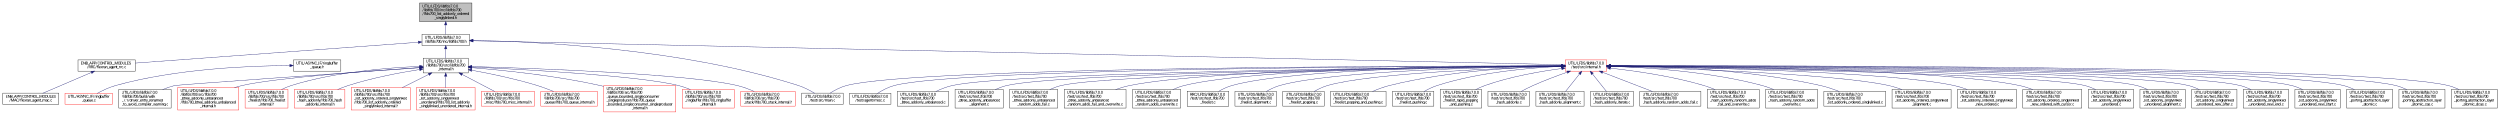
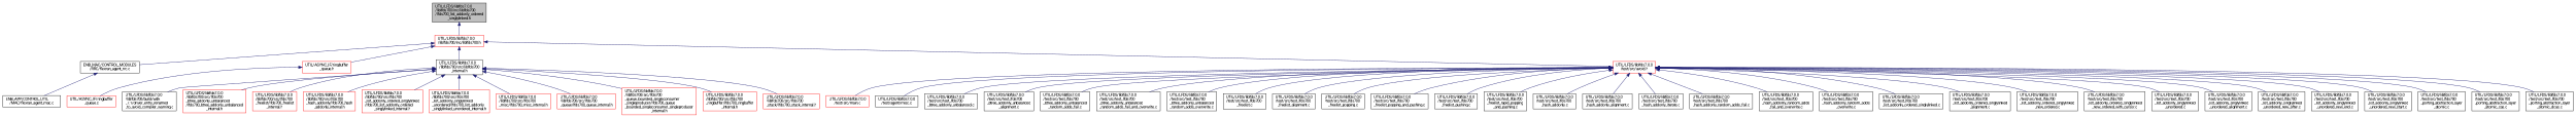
  digraph {
    fontname=Roboto
    node [color=black fillcolor=white fontname=Roboto fontsize=10 shape=record style=filled]
    edge [color=midnightblue dir=back fontname=Roboto fontsize=10 labelfontname=Helvetica labelfontsize=10 style=solid]
    n1 [fillcolor=grey75 fontcolor=black height=0.2 label="UTIL/LFDS/liblfds7.0.0\l/liblfds700/inc/liblfds700\l/lfds700_list_addonly_ordered\l_singlylinked.h" width=0.4]
-   n2 [height=0.2 label="UTIL/LFDS/liblfds7.0.0\l/liblfds700/inc/liblfds700.h" width=0.4]
-   n3 [height=0.2 label="ENB_APP/CONTROL_MODULES\l/RRC/flexran_agent_rrc.c" width=0.4]
-   n4 [height=0.2 label="UTIL/ASYNC_IF/ringbuffer\l_queue.h" width=0.4]
+   n2 [color=red height=0.2 label="UTIL/LFDS/liblfds7.0.0\l/liblfds700/inc/liblfds700.h" width=0.4]
+   n3 [height=0.2 label="ENB_MAC/CONTROL_MODULES\l/RRC/flexran_agent_rrc.c" width=0.4]
+   n4 [color=red height=0.2 label="UTIL/ASYNC_IF/ringbuffer\l_queue.h" width=0.4]
    n5 [height=0.2 label="UTIL/LFDS/liblfds7.0.0\l/liblfds700/src/liblfds700\l_internal.h" width=0.4]
-   n6 [color=red height=0.2 label="UTIL/LFDS/liblfds7.0.0\l/test/src/internal.h" width=0.4]
-   n7 [height=0.2 label="ENB_APP/CONTROL_MODULES\l/MAC/flexran_agent_mac.c" width=0.4]
+   n6 [color=red height=0.2 label="UTIL/LFDS/liblfds7.0.0\l/test/src/avoid.h" width=0.4]
+   n7 [height=0.2 label="ENB_APP/CONTROL_UTIL\l/MAC/flexran_agent_mac.c" width=0.4]
    n8 [color=red height=0.2 label="UTIL/ASYNC_IF/ringbuffer\l_queue.c" width=0.4]
    n9 [height=0.2 label="UTIL/LFDS/liblfds7.0.0\l/liblfds700/build/wdk\l_7.1/driver_entry_renamed\l_to_avoid_compiler_warning.c" width=0.4]
    n10 [color=red height=0.2 label="UTIL/LFDS/liblfds7.0.0\l/liblfds700/src/lfds700\l_btree_addonly_unbalanced\l/lfds700_btree_addonly_unbalanced\l_internal.h" width=0.4]
    n11 [color=red height=0.2 label="UTIL/LFDS/liblfds7.0.0\l/liblfds700/src/lfds700\l_freelist/lfds700_freelist\l_internal.h" width=0.4]
    n12 [color=red height=0.2 label="UTIL/LFDS/liblfds7.0.0\l/liblfds700/src/lfds700\l_hash_addonly/lfds700_hash\l_addonly_internal.h" width=0.4]
    n13 [color=red height=0.2 label="UTIL/LFDS/liblfds7.0.0\l/liblfds700/src/lfds700\l_list_addonly_ordered_singlylinked\l/lfds700_list_addonly_ordered\l_singlylinked_internal.h" width=0.4]
    n14 [color=red height=0.2 label="UTIL/LFDS/liblfds7.0.0\l/liblfds700/src/lfds700\l_list_addonly_singlylinked\l_unordered/lfds700_list_addonly\l_singlylinked_unordered_internal.h" width=0.4]
    n15 [color=red height=0.2 label="UTIL/LFDS/liblfds7.0.0\l/liblfds700/src/lfds700\l_misc/lfds700_misc_internal.h" width=0.4]
    n16 [color=red height=0.2 label="UTIL/LFDS/liblfds7.0.0\l/liblfds700/src/lfds700\l_queue/lfds700_queue_internal.h" width=0.4]
    n17 [color=red height=0.2 label="UTIL/LFDS/liblfds7.0.0\l/liblfds700/src/lfds700\l_queue_bounded_singleconsumer\l_singleproducer/lfds700_queue\l_bounded_singleconsumer_singleproducer\l_internal.h" width=0.4]
    n18 [color=red height=0.2 label="UTIL/LFDS/liblfds7.0.0\l/liblfds700/src/lfds700\l_ringbuffer/lfds700_ringbuffer\l_internal.h" width=0.4]
    n19 [color=red height=0.2 label="UTIL/LFDS/liblfds7.0.0\l/liblfds700/src/lfds700\l_stack/lfds700_stack_internal.h" width=0.4]
-   n20 [height=0.2 label="UTIL/LFDS/liblfds7.0.0\l/test/src/main.c" width=0.4]
+   n20 [color=red height=0.2 label="UTIL/LFDS/liblfds7.0.0\l/test/src/main.c" width=0.4]
    n21 [height=0.2 label="UTIL/LFDS/liblfds7.0.0\l/test/agent/misc.c" width=0.4]
    n22 [height=0.2 label="UTIL/LFDS/liblfds7.0.0\l/test/src/test_lfds700\l_btree_addonly_unbalanced.c" width=0.4]
    n23 [height=0.2 label="UTIL/LFDS/liblfds7.0.0\l/test/src/test_lfds700\l_btree_addonly_unbalanced\l_alignment.c" width=0.4]
    n24 [height=0.2 label="UTIL/LFDS/liblfds7.0.0\l/test/src/test_lfds700\l_btree_addonly_unbalanced\l_random_adds_fail.c" width=0.4]
    n25 [height=0.2 label="UTIL/LFDS/liblfds7.0.0\l/test/src/test_lfds700\l_btree_addonly_unbalanced\l_random_adds_fail_and_overwrite.c" width=0.4]
    n26 [height=0.2 label="UTIL/LFDS/liblfds7.0.0\l/test/src/test_lfds700\l_btree_addonly_unbalanced\l_random_adds_overwrite.c" width=0.4]
-   n27 [height=0.2 label="RRC/LFDS/liblfds7.0.0\l/test/src/test_lfds700\l_freelist.c" width=0.4]
+   n27 [height=0.2 label="UTIL/LFDS/liblfds7.0.0\l/test/src/test_lfds700\l_freelist.c" width=0.4]
    n28 [height=0.2 label="UTIL/LFDS/liblfds7.0.0\l/test/src/test_lfds700\l_freelist_alignment.c" width=0.4]
    n29 [height=0.2 label="UTIL/LFDS/liblfds7.0.0\l/test/src/test_lfds700\l_freelist_popping.c" width=0.4]
    n30 [height=0.2 label="UTIL/LFDS/liblfds7.0.0\l/test/src/test_lfds700\l_freelist_popping_and_pushing.c" width=0.4]
    n31 [height=0.2 label="UTIL/LFDS/liblfds7.0.0\l/test/src/test_lfds700\l_freelist_pushing.c" width=0.4]
    n32 [height=0.2 label="UTIL/LFDS/liblfds7.0.0\l/test/src/test_lfds700\l_freelist_rapid_popping\l_and_pushing.c" width=0.4]
    n33 [height=0.2 label="UTIL/LFDS/liblfds7.0.0\l/test/src/test_lfds700\l_hash_addonly.c" width=0.4]
    n34 [height=0.2 label="UTIL/LFDS/liblfds7.0.0\l/test/src/test_lfds700\l_hash_addonly_alignment.c" width=0.4]
    n35 [height=0.2 label="UTIL/LFDS/liblfds7.0.0\l/test/src/test_lfds700\l_hash_addonly_iterate.c" width=0.4]
    n36 [height=0.2 label="UTIL/LFDS/liblfds7.0.0\l/test/src/test_lfds700\l_hash_addonly_random_adds_fail.c" width=0.4]
    n37 [height=0.2 label="UTIL/LFDS/liblfds7.0.0\l/test/src/test_lfds700\l_hash_addonly_random_adds\l_fail_and_overwrite.c" width=0.4]
    n38 [height=0.2 label="UTIL/LFDS/liblfds7.0.0\l/test/src/test_lfds700\l_hash_addonly_random_adds\l_overwrite.c" width=0.4]
    n39 [height=0.2 label="UTIL/LFDS/liblfds7.0.0\l/test/src/test_lfds700\l_list_addonly_ordered_singlylinked.c" width=0.4]
    n40 [height=0.2 label="UTIL/LFDS/liblfds7.0.0\l/test/src/test_lfds700\l_list_addonly_ordered_singlylinked\l_alignment.c" width=0.4]
    n41 [height=0.2 label="UTIL/LFDS/liblfds7.0.0\l/test/src/test_lfds700\l_list_addonly_ordered_singlylinked\l_new_ordered.c" width=0.4]
    n42 [height=0.2 label="UTIL/LFDS/liblfds7.0.0\l/test/src/test_lfds700\l_list_addonly_ordered_singlylinked\l_new_ordered_with_cursor.c" width=0.4]
    n43 [height=0.2 label="UTIL/LFDS/liblfds7.0.0\l/test/src/test_lfds700\l_list_addonly_singlylinked\l_unordered.c" width=0.4]
    n44 [height=0.2 label="UTIL/LFDS/liblfds7.0.0\l/test/src/test_lfds700\l_list_addonly_singlylinked\l_unordered_alignment.c" width=0.4]
    n45 [height=0.2 label="UTIL/LFDS/liblfds7.0.0\l/test/src/test_lfds700\l_list_addonly_singlylinked\l_unordered_new_after.c" width=0.4]
    n46 [height=0.2 label="UTIL/LFDS/liblfds7.0.0\l/test/src/test_lfds700\l_list_addonly_singlylinked\l_unordered_new_end.c" width=0.4]
    n47 [height=0.2 label="UTIL/LFDS/liblfds7.0.0\l/test/src/test_lfds700\l_list_addonly_singlylinked\l_unordered_new_start.c" width=0.4]
    n48 [height=0.2 label="UTIL/LFDS/liblfds7.0.0\l/test/src/test_lfds700\l_porting_abstraction_layer\l_atomic.c" width=0.4]
    n49 [height=0.2 label="UTIL/LFDS/liblfds7.0.0\l/test/src/test_lfds700\l_porting_abstraction_layer\l_atomic_cas.c" width=0.4]
    n50 [height=0.2 label="UTIL/LFDS/liblfds7.0.0\l/test/src/test_lfds700\l_porting_abstraction_layer\l_atomic_dcas.c" width=0.4]
    n1 -> n2
    n2 -> n3
-   n2 -> n20
+   n2 -> n4
    n2 -> n5
    n2 -> n6
    n3 -> n7
    n4 -> n8
    n5 -> n9
    n5 -> n10
    n5 -> n11
    n5 -> n12
    n5 -> n13
    n5 -> n14
    n5 -> n15
    n5 -> n16
    n5 -> n17
    n5 -> n18
    n5 -> n19
    n6 -> n20
    n6 -> n21
    n6 -> n22
    n6 -> n23
    n6 -> n24
    n6 -> n25
    n6 -> n26
    n6 -> n27
    n6 -> n28
    n6 -> n29
    n6 -> n30
    n6 -> n31
    n6 -> n32
    n6 -> n33
    n6 -> n34
    n6 -> n35
    n6 -> n36
    n6 -> n37
    n6 -> n38
    n6 -> n39
    n6 -> n40
    n6 -> n41
    n6 -> n42
    n6 -> n43
    n6 -> n44
    n6 -> n45
    n6 -> n46
    n6 -> n47
    n6 -> n48
    n6 -> n49
    n6 -> n50
  }
